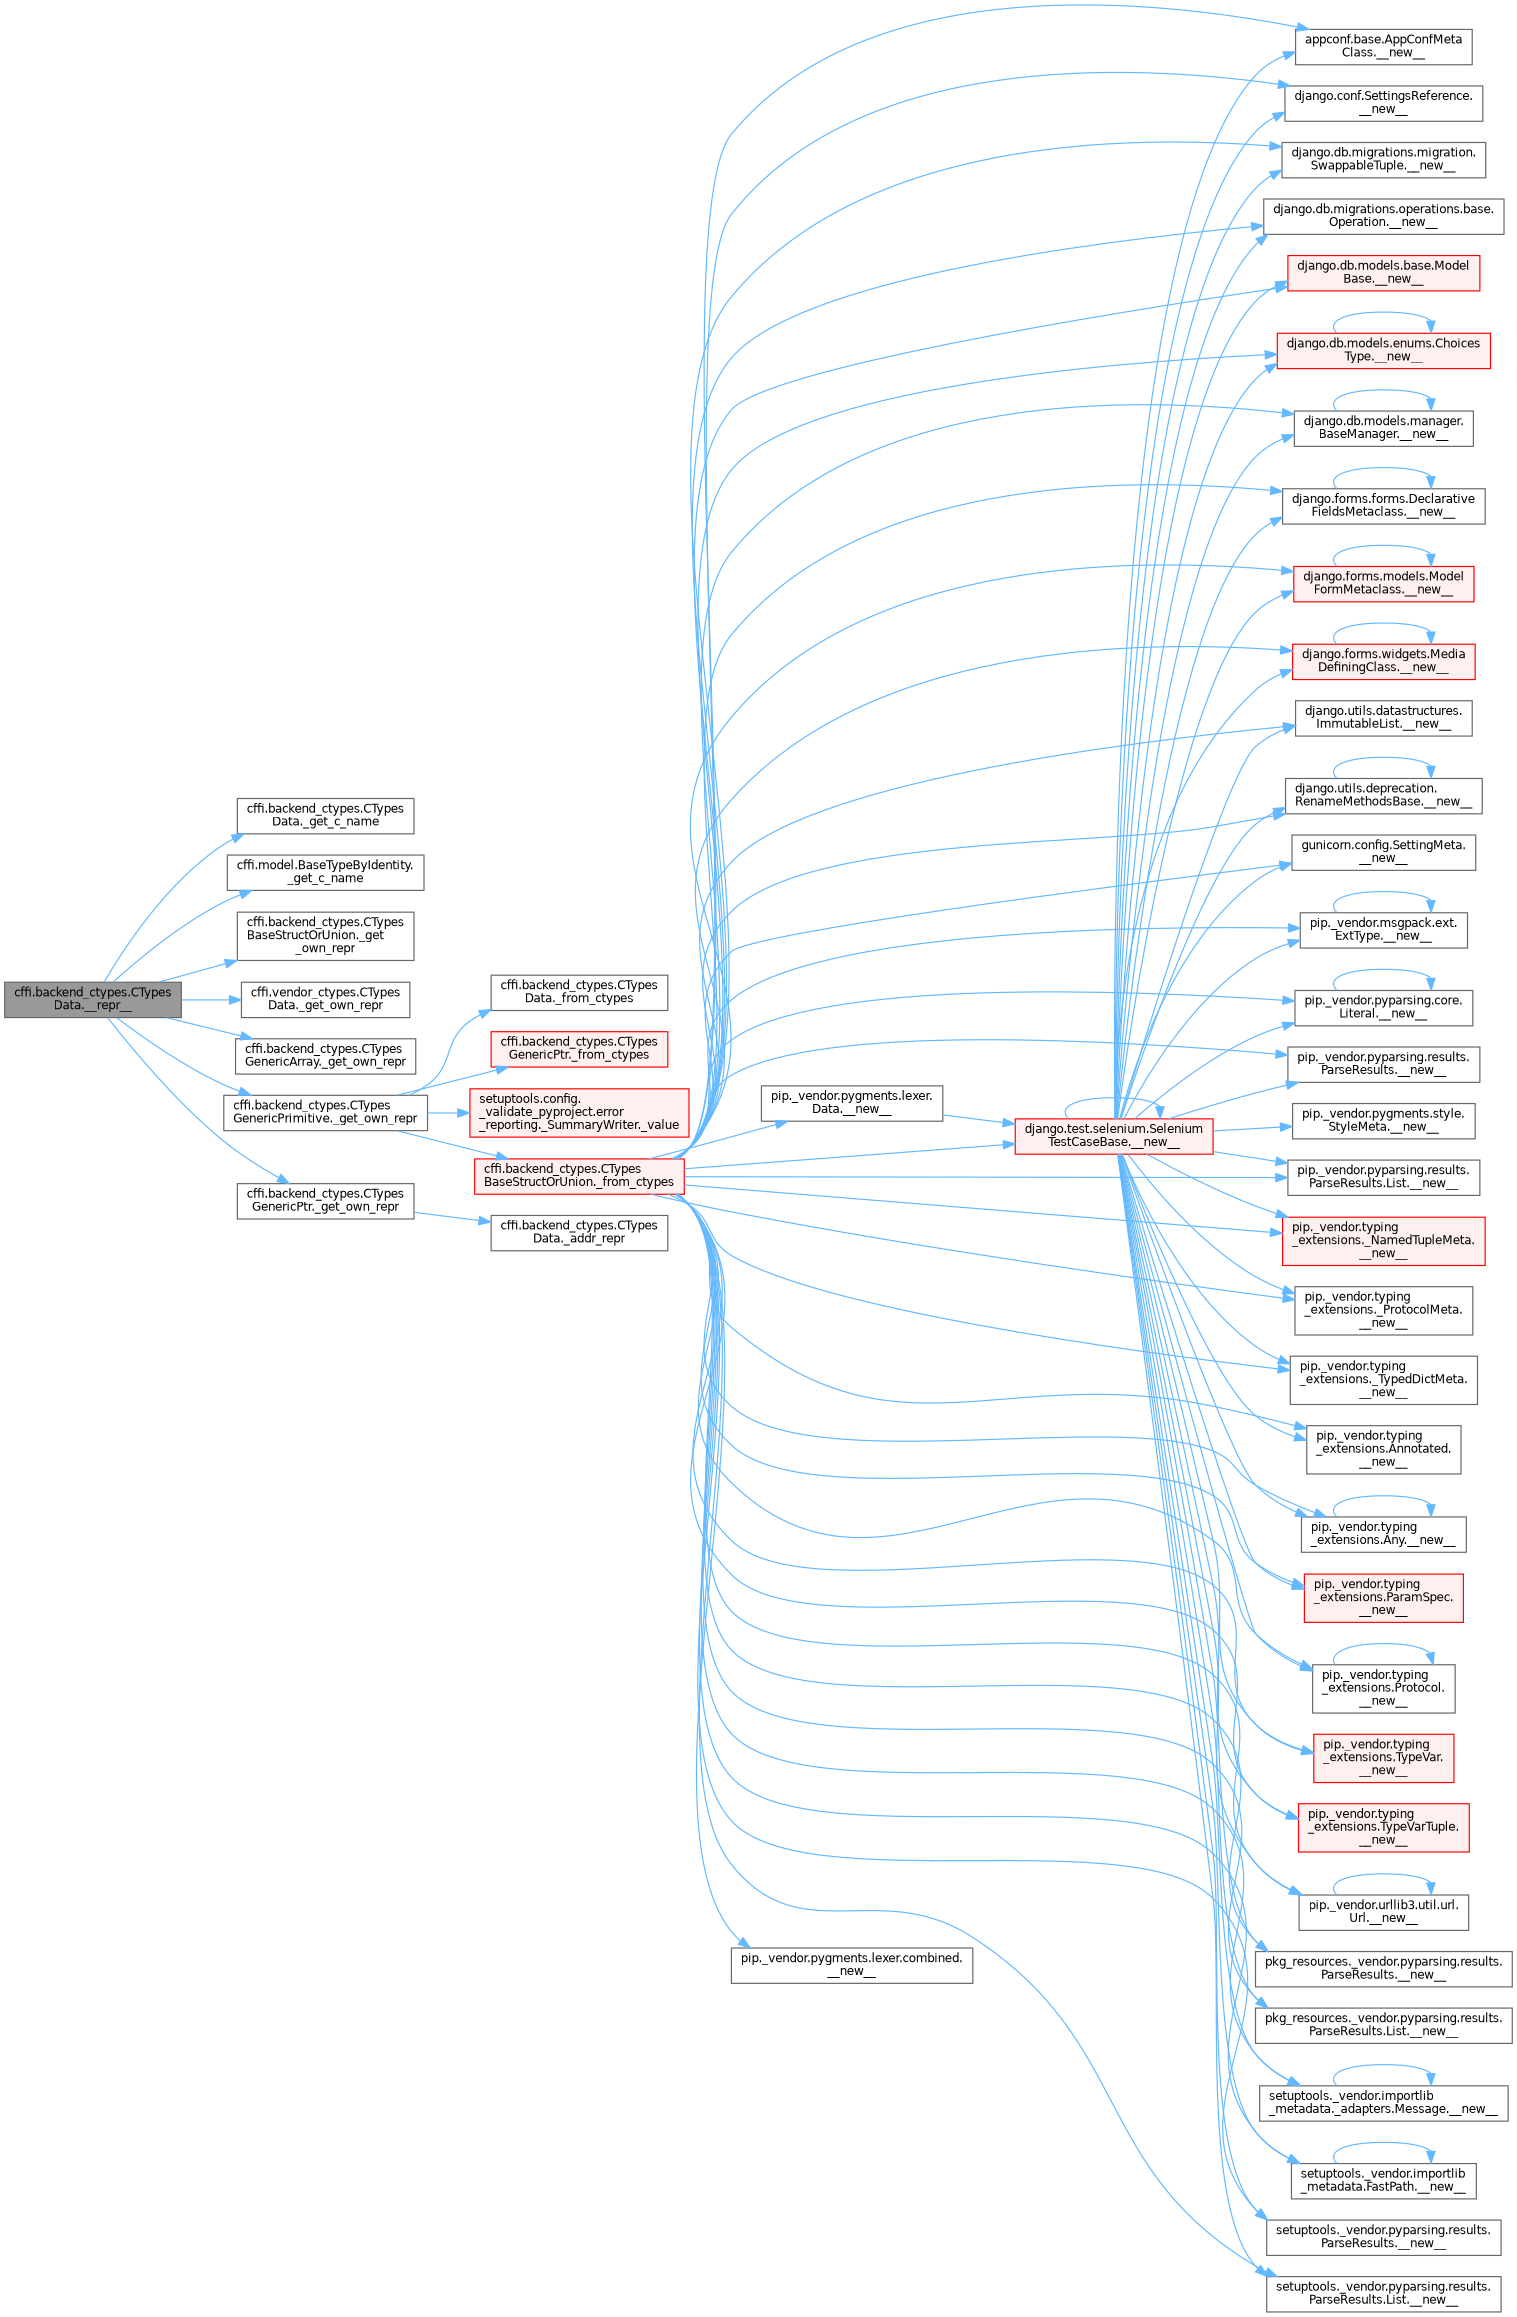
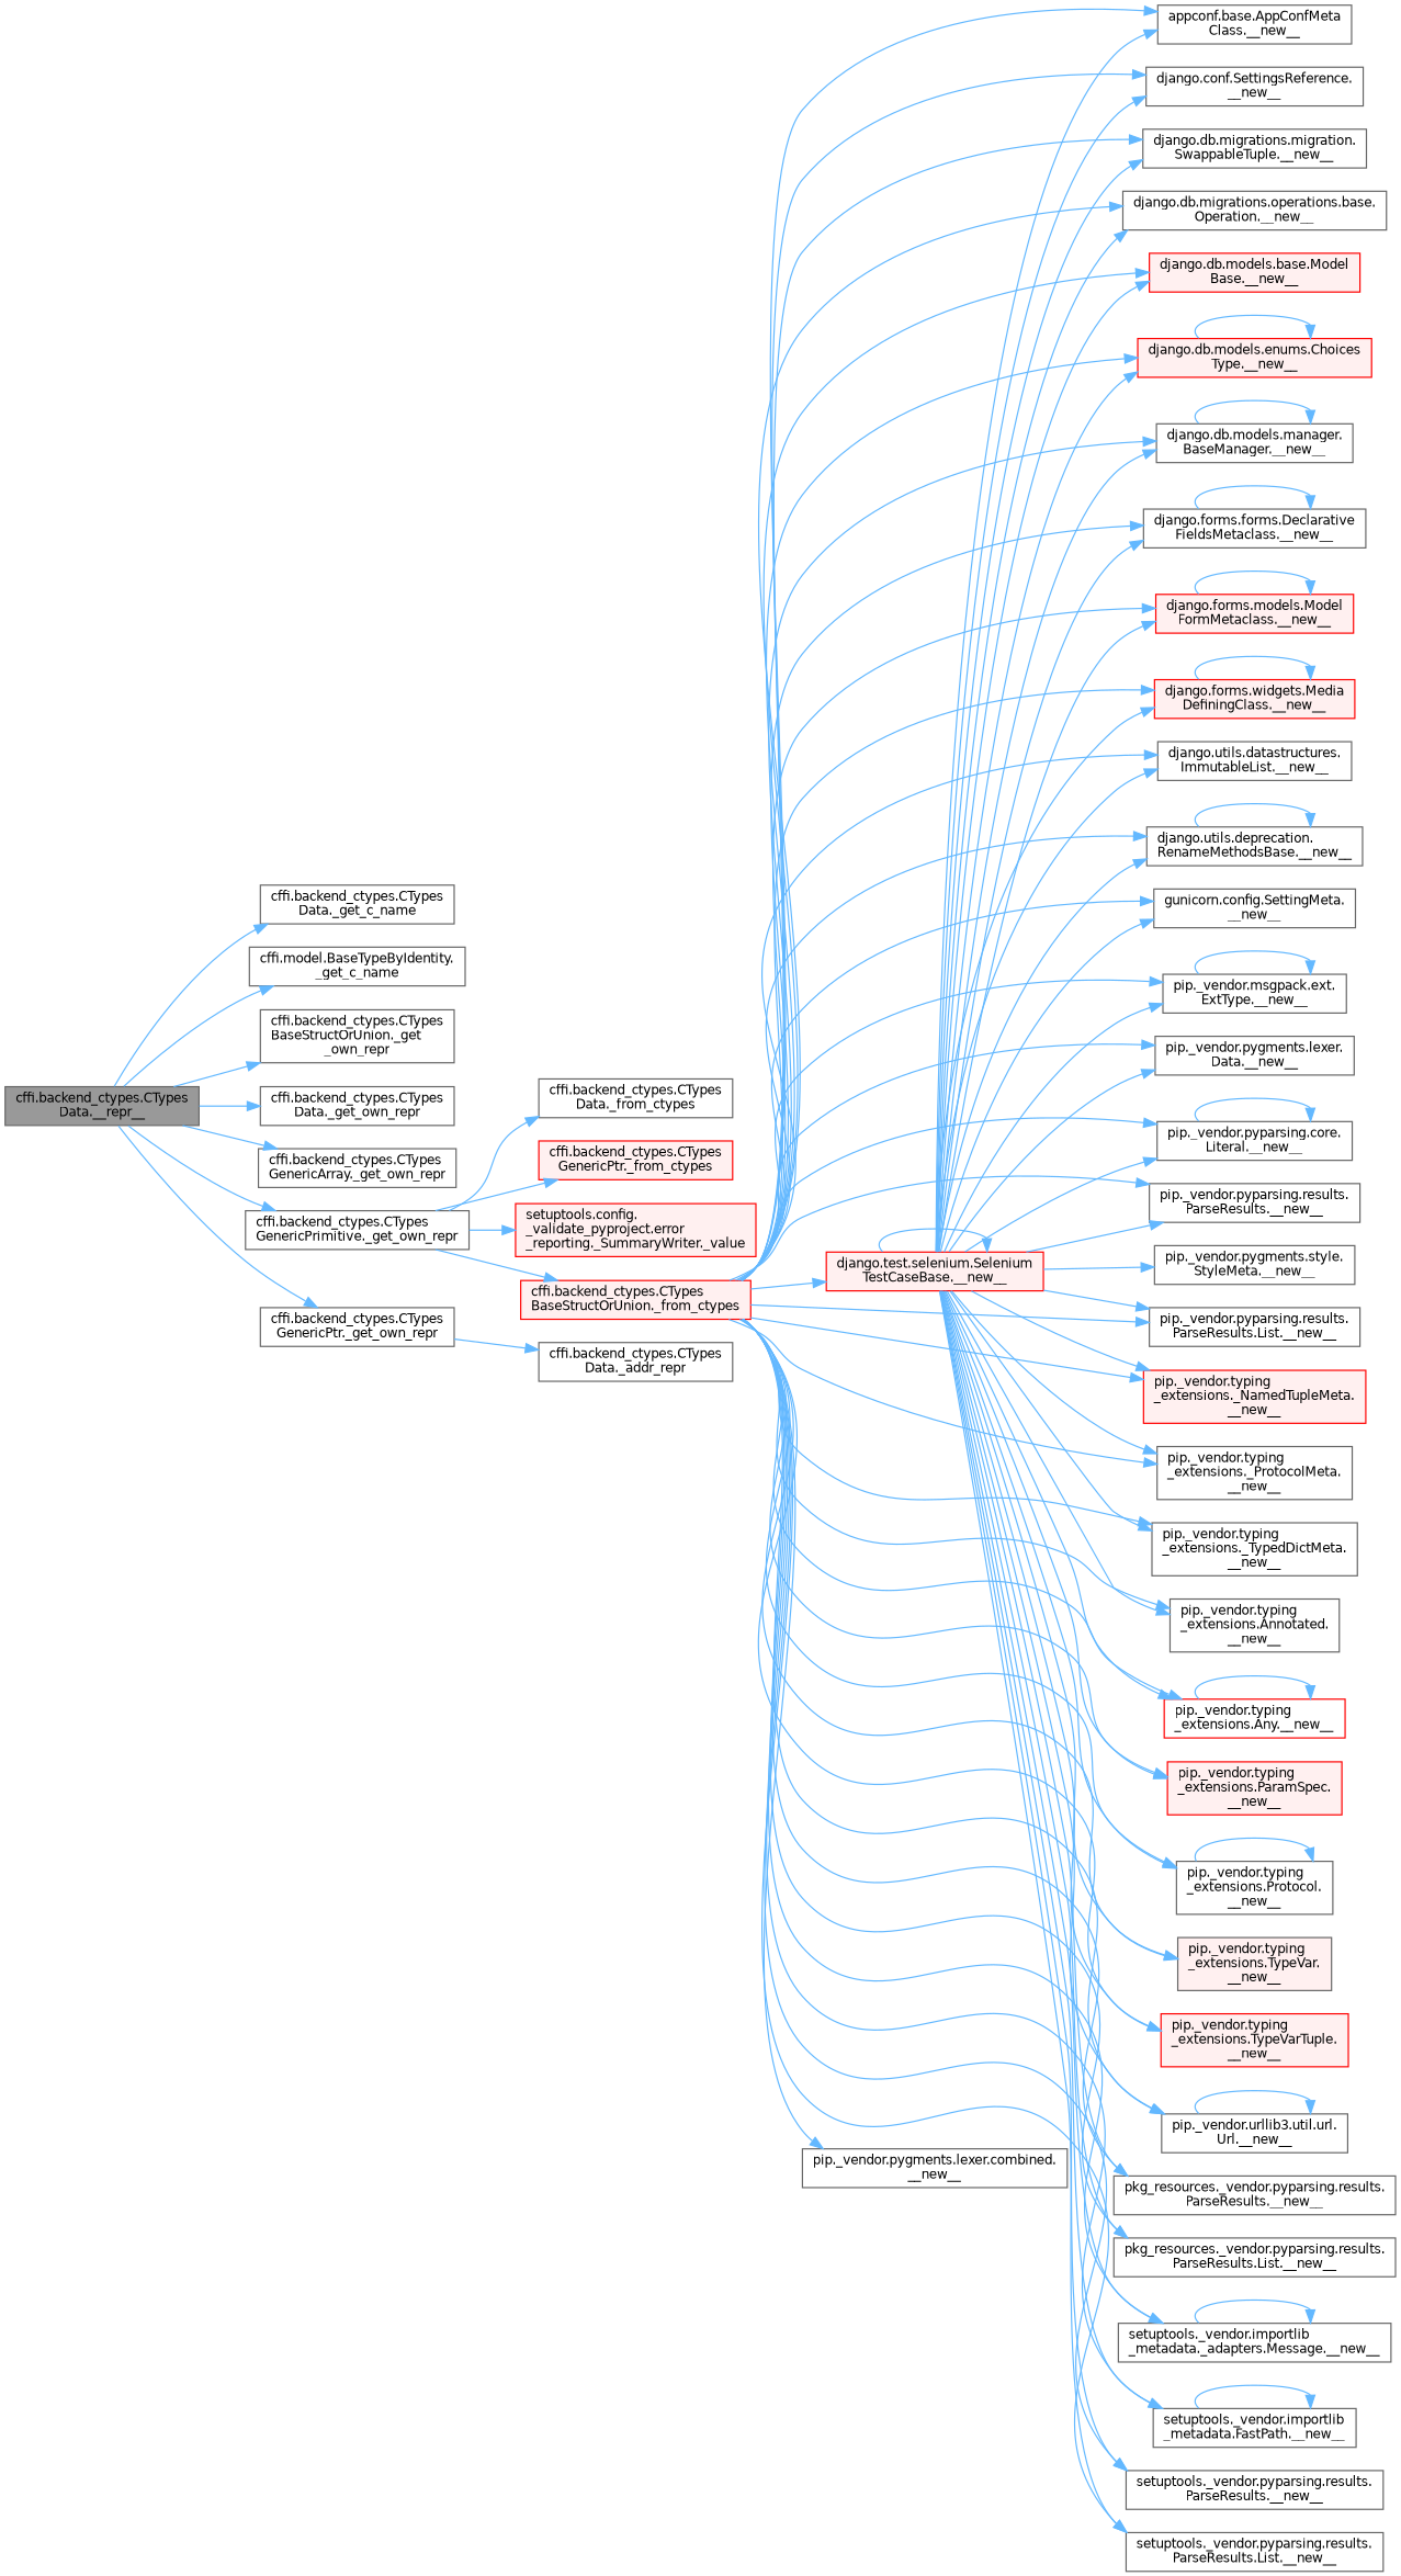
  digraph {
    rankdir=LR
    node [color=grey40 fillcolor=white fontname=Helvetica fontsize=10 shape=box style=filled]
    edge [color=steelblue1 fontname=Helvetica fontsize=10 labelfontname=Helvetica labelfontsize=10 style=solid]
    n1 [color=gray40 fillcolor=grey60 fontcolor=black height=0.2 label="cffi.backend_ctypes.CTypes\lData.__repr__" width=0.4]
    n2 [height=0.2 label="cffi.backend_ctypes.CTypes\lData._get_c_name" width=0.4]
    n3 [height=0.2 label="cffi.model.BaseTypeByIdentity.\l_get_c_name" width=0.4]
    n4 [height=0.2 label="cffi.backend_ctypes.CTypes\lBaseStructOrUnion._get\l_own_repr" width=0.4]
-   n5 [height=0.2 label="cffi.vendor_ctypes.CTypes\lData._get_own_repr" width=0.4]
+   n5 [height=0.2 label="cffi.backend_ctypes.CTypes\lData._get_own_repr" width=0.4]
    n6 [height=0.2 label="cffi.backend_ctypes.CTypes\lGenericArray._get_own_repr" width=0.4]
    n7 [height=0.2 label="cffi.backend_ctypes.CTypes\lGenericPrimitive._get_own_repr" width=0.4]
    n8 [height=0.2 label="cffi.backend_ctypes.CTypes\lGenericPtr._get_own_repr" width=0.4]
    n9 [color=red fillcolor="#FFF0F0" height=0.2 label="cffi.backend_ctypes.CTypes\lBaseStructOrUnion._from_ctypes" width=0.4]
    n10 [height=0.2 label="cffi.backend_ctypes.CTypes\lData._from_ctypes" width=0.4]
    n11 [color=red fillcolor="#FFF0F0" height=0.2 label="cffi.backend_ctypes.CTypes\lGenericPtr._from_ctypes" width=0.4]
    n12 [color=red fillcolor="#FFF0F0" height=0.2 label="setuptools.config.\l_validate_pyproject.error\l_reporting._SummaryWriter._value" width=0.4]
    n13 [height=0.2 label="cffi.backend_ctypes.CTypes\lData._addr_repr" width=0.4]
    n14 [height=0.2 label="appconf.base.AppConfMeta\lClass.__new__" width=0.4]
    n15 [height=0.2 label="django.conf.SettingsReference.\l__new__" width=0.4]
    n16 [height=0.2 label="django.db.migrations.migration.\lSwappableTuple.__new__" width=0.4]
    n17 [height=0.2 label="django.db.migrations.operations.base.\lOperation.__new__" width=0.4]
    n18 [color=red fillcolor="#FFF0F0" height=0.2 label="django.db.models.base.Model\lBase.__new__" width=0.4]
    n19 [color=red fillcolor="#FFF0F0" height=0.2 label="django.db.models.enums.Choices\lType.__new__" width=0.4]
    n20 [height=0.2 label="django.db.models.manager.\lBaseManager.__new__" width=0.4]
    n21 [height=0.2 label="django.forms.forms.Declarative\lFieldsMetaclass.__new__" width=0.4]
    n22 [color=red fillcolor="#FFF0F0" height=0.2 label="django.forms.models.Model\lFormMetaclass.__new__" width=0.4]
    n23 [color=red fillcolor="#FFF0F0" height=0.2 label="django.forms.widgets.Media\lDefiningClass.__new__" width=0.4]
    n24 [color=red fillcolor="#FFF0F0" height=0.2 label="django.test.selenium.Selenium\lTestCaseBase.__new__" width=0.4]
    n25 [height=0.2 label="django.utils.datastructures.\lImmutableList.__new__" width=0.4]
    n26 [height=0.2 label="django.utils.deprecation.\lRenameMethodsBase.__new__" width=0.4]
    n27 [height=0.2 label="gunicorn.config.SettingMeta.\l__new__" width=0.4]
    n28 [height=0.2 label="pip._vendor.msgpack.ext.\lExtType.__new__" width=0.4]
    n29 [height=0.2 label="pip._vendor.pygments.lexer.combined.\l__new__" width=0.4]
    n30 [height=0.2 label="pip._vendor.pygments.lexer.\lData.__new__" width=0.4]
    n31 [height=0.2 label="pip._vendor.pyparsing.core.\lLiteral.__new__" width=0.4]
    n32 [height=0.2 label="pip._vendor.pyparsing.results.\lParseResults.__new__" width=0.4]
    n33 [height=0.2 label="pip._vendor.pyparsing.results.\lParseResults.List.__new__" width=0.4]
    n34 [color=red fillcolor="#FFF0F0" height=0.2 label="pip._vendor.typing\l_extensions._NamedTupleMeta.\l__new__" width=0.4]
    n35 [height=0.2 label="pip._vendor.typing\l_extensions._ProtocolMeta.\l__new__" width=0.4]
    n36 [height=0.2 label="pip._vendor.typing\l_extensions._TypedDictMeta.\l__new__" width=0.4]
    n37 [height=0.2 label="pip._vendor.typing\l_extensions.Annotated.\l__new__" width=0.4]
-   n38 [height=0.2 label="pip._vendor.typing\l_extensions.Any.__new__" width=0.4]
+   n38 [color=red height=0.2 label="pip._vendor.typing\l_extensions.Any.__new__" width=0.4]
    n39 [color=red fillcolor="#FFF0F0" height=0.2 label="pip._vendor.typing\l_extensions.ParamSpec.\l__new__" width=0.4]
    n40 [height=0.2 label="pip._vendor.typing\l_extensions.Protocol.\l__new__" width=0.4]
-   n41 [color=red fillcolor="#FFF0F0" height=0.2 label="pip._vendor.typing\l_extensions.TypeVar.\l__new__" width=0.4]
+   n41 [fillcolor="#FFF0F0" height=0.2 label="pip._vendor.typing\l_extensions.TypeVar.\l__new__" width=0.4]
    n42 [color=red fillcolor="#FFF0F0" height=0.2 label="pip._vendor.typing\l_extensions.TypeVarTuple.\l__new__" width=0.4]
    n43 [height=0.2 label="pip._vendor.urllib3.util.url.\lUrl.__new__" width=0.4]
    n44 [height=0.2 label="pkg_resources._vendor.pyparsing.results.\lParseResults.__new__" width=0.4]
    n45 [height=0.2 label="pkg_resources._vendor.pyparsing.results.\lParseResults.List.__new__" width=0.4]
    n46 [height=0.2 label="setuptools._vendor.importlib\l_metadata._adapters.Message.__new__" width=0.4]
    n47 [height=0.2 label="setuptools._vendor.importlib\l_metadata.FastPath.__new__" width=0.4]
    n48 [height=0.2 label="setuptools._vendor.pyparsing.results.\lParseResults.__new__" width=0.4]
    n49 [height=0.2 label="setuptools._vendor.pyparsing.results.\lParseResults.List.__new__" width=0.4]
    n50 [height=0.2 label="pip._vendor.pygments.style.\lStyleMeta.__new__" width=0.4]
    n1 -> n2
    n1 -> n3
    n1 -> n4
    n1 -> n5
    n1 -> n6
    n1 -> n7
    n1 -> n8
    n7 -> n9
    n7 -> n10
    n7 -> n11
    n7 -> n12
    n8 -> n13
    n9 -> n14
    n9 -> n15
    n9 -> n16
    n9 -> n17
    n9 -> n18
    n9 -> n19
    n9 -> n20
    n9 -> n21
    n9 -> n22
    n9 -> n23
    n9 -> n24
    n9 -> n25
    n9 -> n26
    n9 -> n27
    n9 -> n28
    n9 -> n29
    n9 -> n30
    n9 -> n31
    n9 -> n32
    n9 -> n33
    n9 -> n34
    n9 -> n35
    n9 -> n36
    n9 -> n37
    n9 -> n38
    n9 -> n39
    n9 -> n40
    n9 -> n41
    n9 -> n42
    n9 -> n43
    n9 -> n44
    n9 -> n45
    n9 -> n46
    n9 -> n47
    n9 -> n48
    n9 -> n49
    n19 -> n19
    n20 -> n20
    n21 -> n21
    n22 -> n22
    n23 -> n23
    n24 -> n14
    n24 -> n15
    n24 -> n16
    n24 -> n17
    n24 -> n18
    n24 -> n19
    n24 -> n20
    n24 -> n21
    n24 -> n22
    n24 -> n23
    n24 -> n24
    n24 -> n25
    n24 -> n26
    n24 -> n27
    n24 -> n28
-   n30 -> n24
+   n24 -> n30
    n24 -> n31
    n24 -> n32
    n24 -> n33
    n24 -> n34
    n24 -> n35
    n24 -> n36
    n24 -> n37
    n24 -> n38
    n24 -> n39
    n24 -> n40
    n24 -> n41
    n24 -> n42
    n24 -> n43
    n24 -> n44
    n24 -> n45
    n24 -> n46
    n24 -> n47
    n24 -> n48
    n24 -> n49
    n24 -> n50
    n26 -> n26
    n28 -> n28
    n31 -> n31
    n38 -> n38
    n40 -> n40
    n43 -> n43
    n46 -> n46
    n47 -> n47
  }
